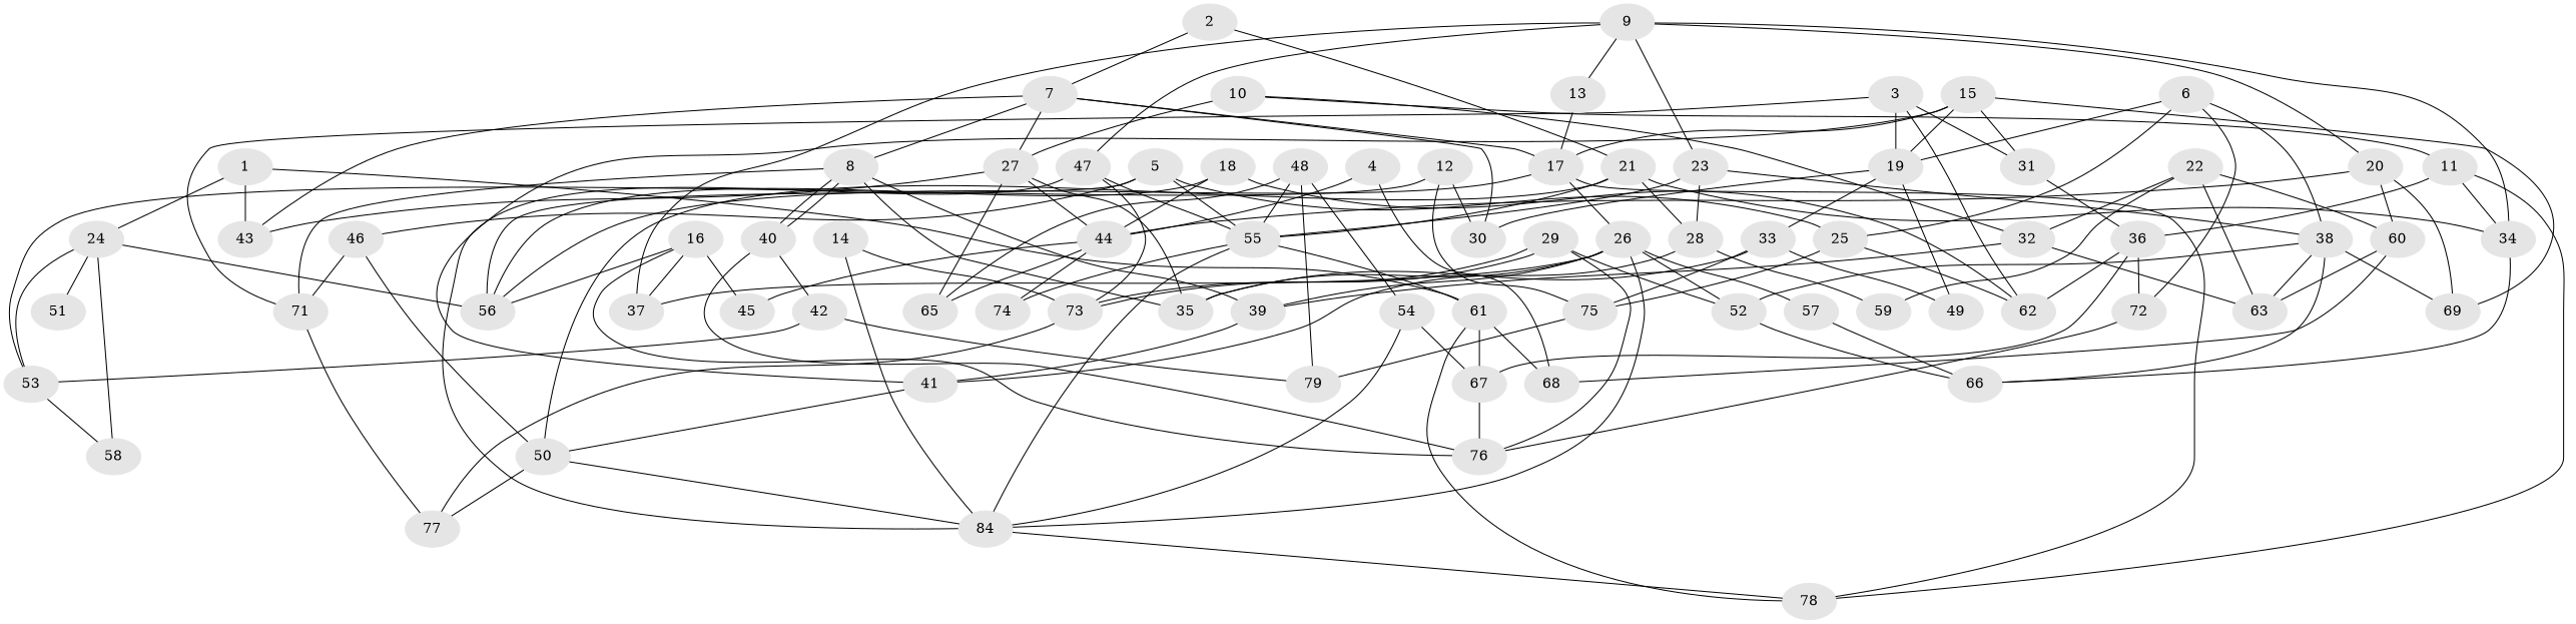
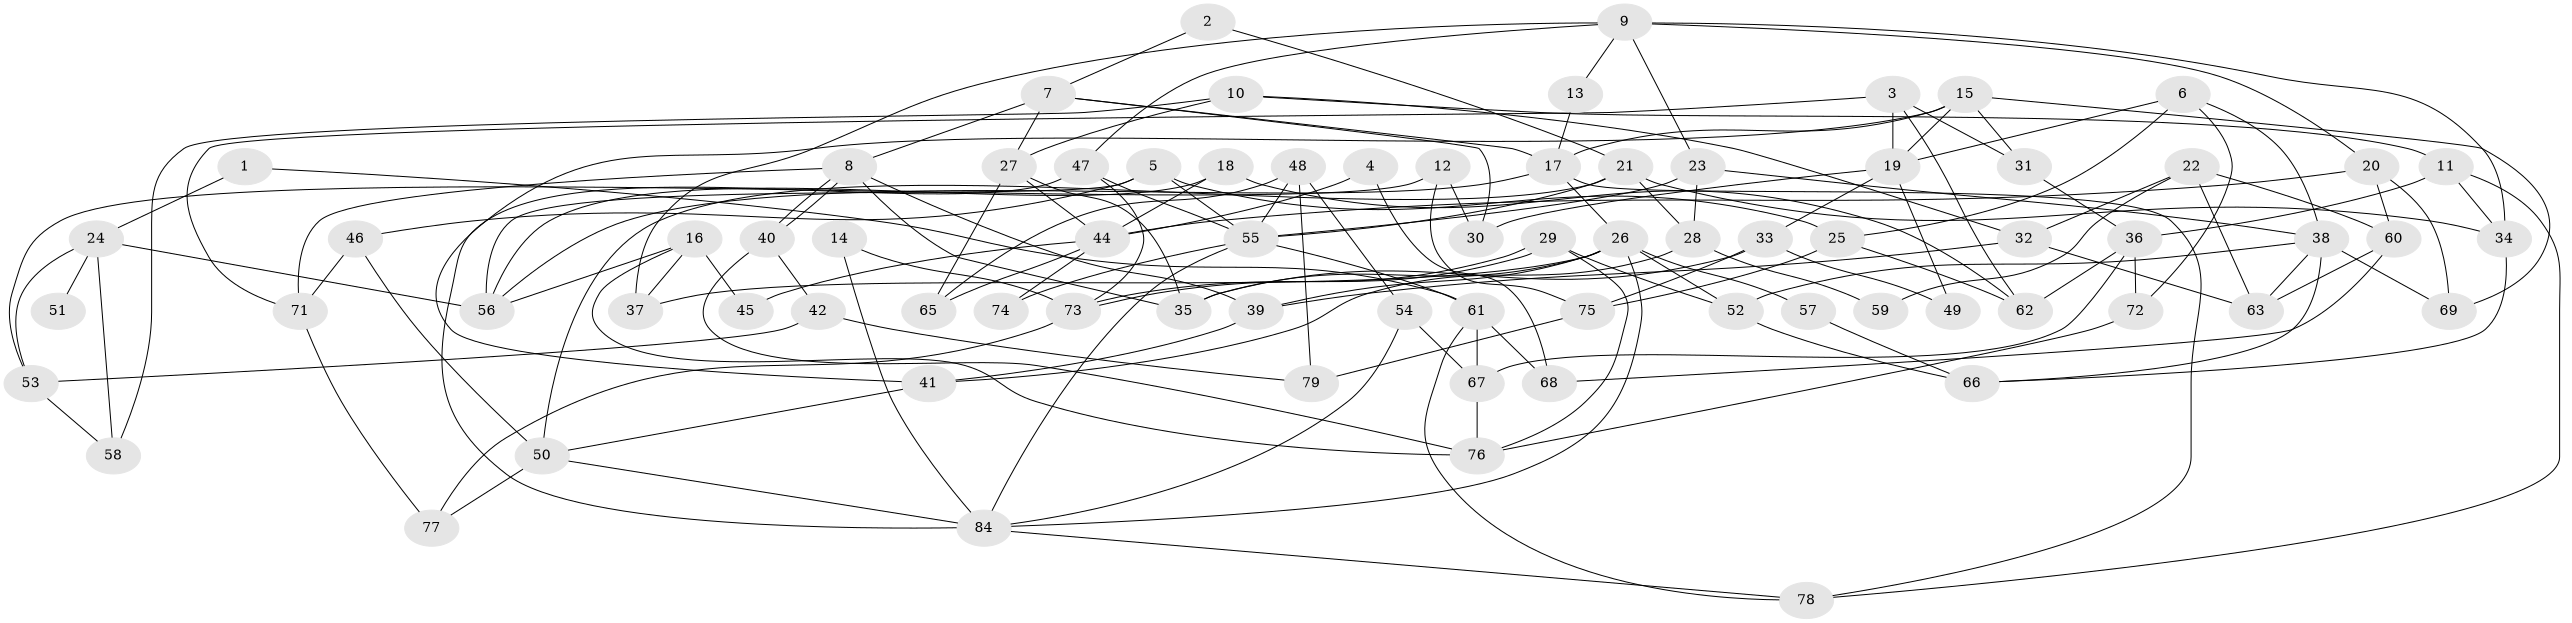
  graph {
    node [color=gray90 style=filled]
    1
    24
-   43
    61
    56
    51
    58
    53
    68
    78
    67
    2
    7
    21
    8
    17
    27
    30
    55
    34
    28
    50
    3
    19
    31
    62
    71
    33
    49
    36
    77
    4
    44
    45
    65
    74
    5
    25
    46
    75
    n41 [label=84]
    6
    38
    72
    69
    63
    52
    66
    76
    35
    39
    40
    26
    41
    42
    9
    13
    20
    23
    37
    47
    60
    73
    10
    11
    32
    12
    79
    14
    15
    16
    57
    18
    59
    22
    29
    48
    54
    1 -- 24
-   1 -- 43
    1 -- 61
    24 -- 56
    24 -- 51
    24 -- 58
    24 -- 53
    61 -- 68
    61 -- 78
    61 -- 67
    53 -- 58
    67 -- 76
    2 -- 7
    2 -- 21
-   7 -- 43
    7 -- 8
    7 -- 17
    7 -- 27
    7 -- 30
    21 -- 55
    21 -- 34
    21 -- 28
    21 -- 50
    8 -- 71
    8 -- 35
    8 -- 39
    8 -- 40
    8 -- 40
    17 -- 56
    17 -- 78
    17 -- 26
-   27 -- 43
    27 -- 44
    27 -- 65
    27 -- 35
    55 -- 61
    55 -- 74
    55 -- n41
    34 -- 66
    28 -- 41
    28 -- 59
    50 -- 77
    50 -- n41
    3 -- 19
    3 -- 31
    3 -- 62
    3 -- 71
    19 -- 30
    19 -- 33
    19 -- 49
    31 -- 36
    71 -- 77
    33 -- 49
    33 -- 75
    33 -- 35
    36 -- 67
    36 -- 62
    36 -- 72
    4 -- 68
    4 -- 44
    44 -- 45
    44 -- 65
    44 -- 74
    5 -- 56
    5 -- 55
    5 -- 25
    5 -- 46
    25 -- 62
    25 -- 75
    46 -- 50
    46 -- 71
    75 -- 79
    n41 -- 78
    6 -- 19
    6 -- 25
    6 -- 38
    6 -- 72
    38 -- 69
    38 -- 63
    38 -- 52
    38 -- 66
    72 -- 76
    52 -- 66
    39 -- 41
    40 -- 76
    40 -- 42
    26 -- n41
    26 -- 52
    26 -- 35
    26 -- 39
    26 -- 37
    26 -- 57
    41 -- 50
    42 -- 53
    42 -- 79
    9 -- 34
    9 -- 13
    9 -- 20
    9 -- 23
    9 -- 37
    9 -- 47
    13 -- 17
    20 -- 44
    20 -- 69
    20 -- 60
    23 -- 55
    23 -- 28
    23 -- 38
    47 -- 55
    47 -- n41
    47 -- 73
    60 -- 68
    60 -- 63
    73 -- 77
+   10 -- 58
    10 -- 27
    10 -- 11
    10 -- 32
    11 -- 78
    11 -- 34
    11 -- 36
    32 -- 63
    32 -- 39
    12 -- 53
    12 -- 30
    12 -- 75
    14 -- n41
    14 -- 73
    15 -- 17
    15 -- 19
    15 -- 31
    15 -- 69
    15 -- 41
    16 -- 56
    16 -- 45
    16 -- 76
    16 -- 37
    57 -- 66
    18 -- 56
    18 -- 62
    18 -- 44
    22 -- 63
    22 -- 60
    22 -- 32
    22 -- 59
    29 -- 52
    29 -- 76
    29 -- 73
    29 -- 73
    48 -- 55
    48 -- 65
    48 -- 79
    48 -- 54
    54 -- 67
    54 -- n41
  }
